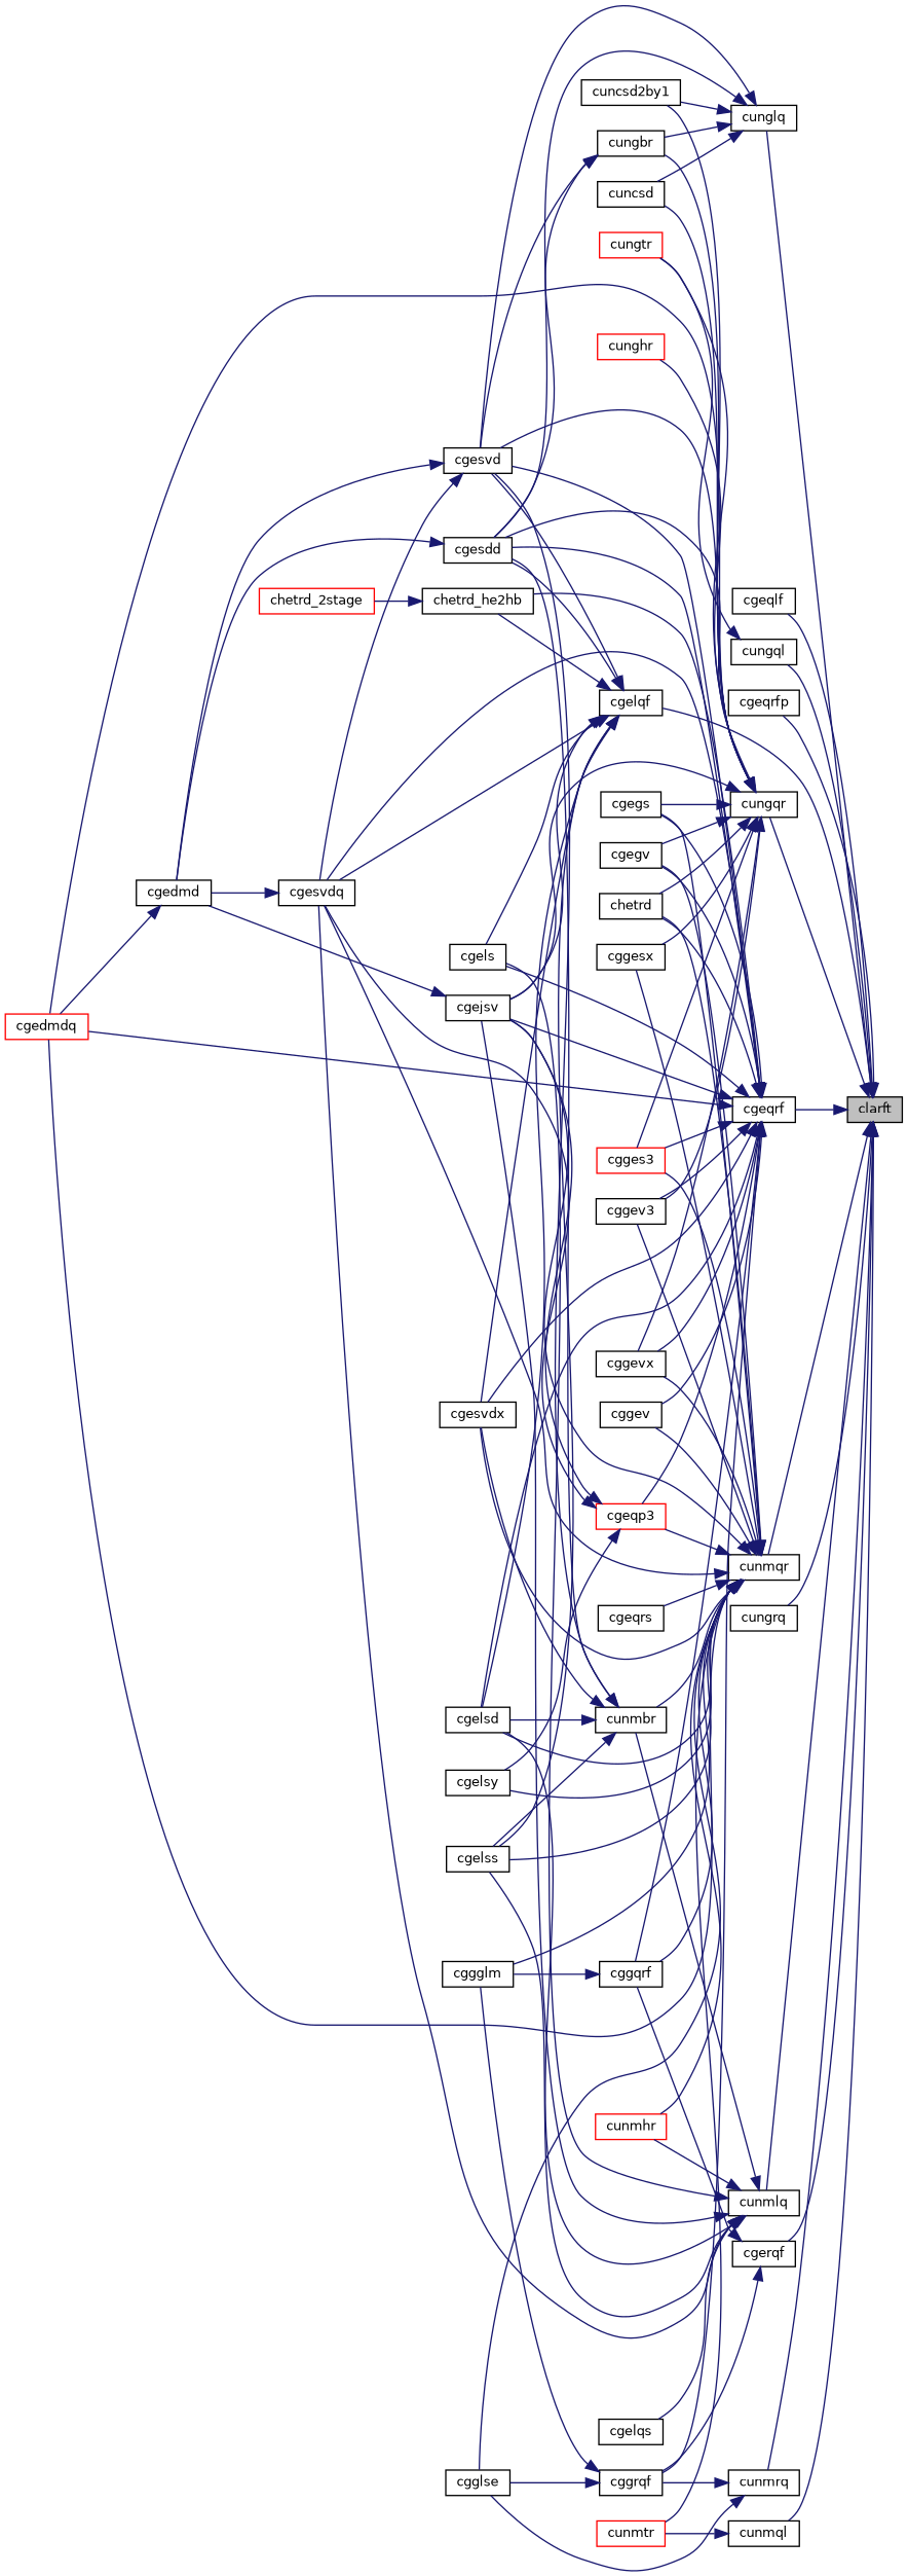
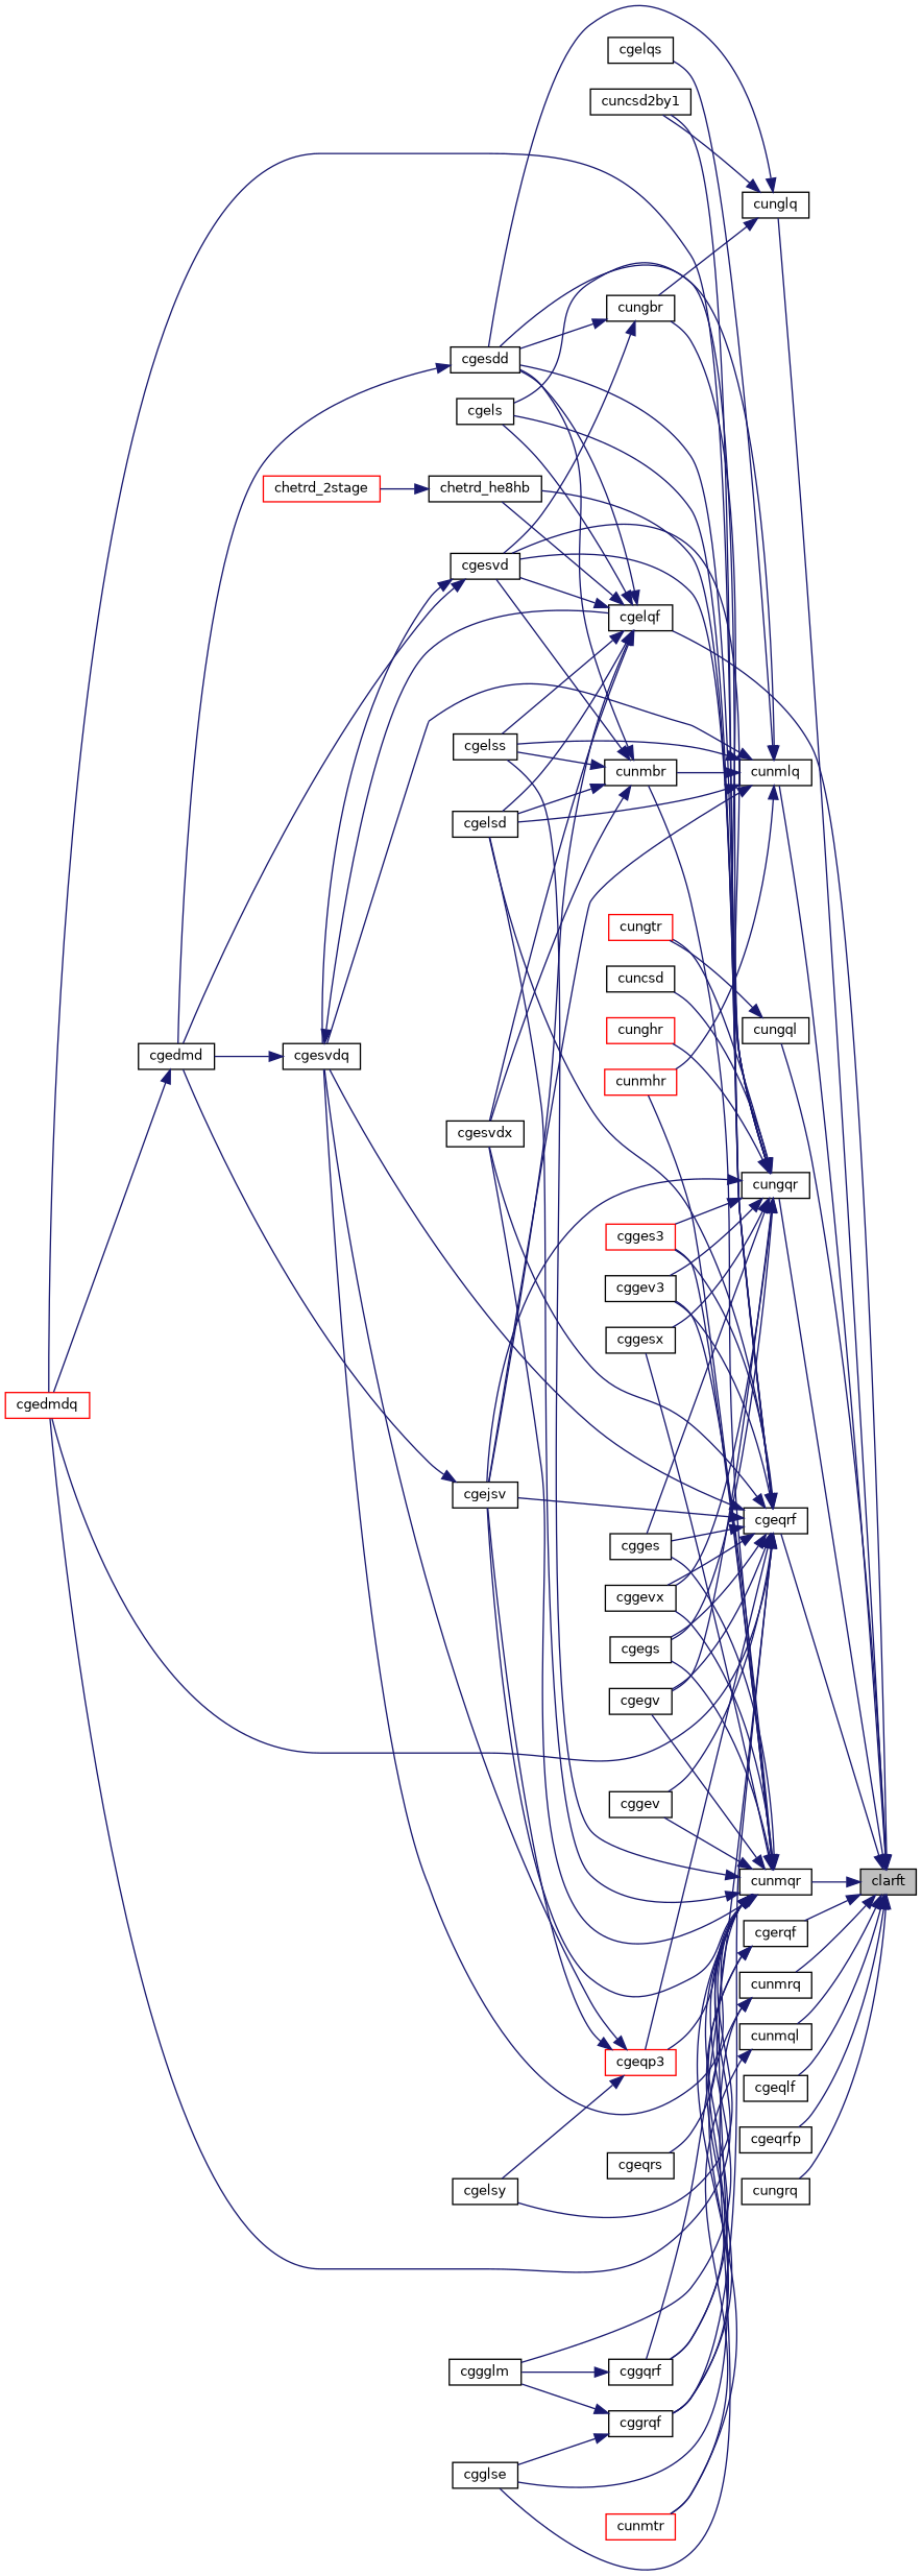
  digraph {
    rankdir=RL
    node [color=black fillcolor=white fontname=Helvetica fontsize=10 shape=record style=filled]
    edge [color=midnightblue dir=back fontname=Helvetica fontsize=10 labelfontname=Helvetica labelfontsize=10 style=solid]
    n1 [fillcolor=grey75 fontcolor=black height=0.2 label=clarft width=0.4]
    n2 [height=0.2 label=cgelqf width=0.4]
    n3 [height=0.2 label=cgeqlf width=0.4]
    n4 [height=0.2 label=cgeqrf width=0.4]
    n5 [height=0.2 label=cgeqrfp width=0.4]
    n6 [height=0.2 label=cgerqf width=0.4]
    n7 [height=0.2 label=cunglq width=0.4]
    n8 [height=0.2 label=cungql width=0.4]
    n9 [height=0.2 label=cungqr width=0.4]
    n10 [height=0.2 label=cungrq width=0.4]
    n11 [height=0.2 label=cunmlq width=0.4]
    n12 [height=0.2 label=cunmql width=0.4]
    n13 [height=0.2 label=cunmqr width=0.4]
    n14 [height=0.2 label=cunmrq width=0.4]
-   n15 [height=0.2 label=chetrd_he2hb width=0.4]
+   n15 [height=0.2 label=chetrd_he8hb width=0.4]
    n16 [height=0.2 label=cgejsv width=0.4]
    n17 [height=0.2 label=cgels width=0.4]
    n18 [height=0.2 label=cgelsd width=0.4]
    n19 [height=0.2 label=cgelss width=0.4]
    n20 [height=0.2 label=cgesdd width=0.4]
    n21 [height=0.2 label=cgesvd width=0.4]
    n22 [height=0.2 label=cgesvdq width=0.4]
    n23 [height=0.2 label=cgesvdx width=0.4]
    n24 [color=red height=0.2 label=chetrd_2stage width=0.4]
    n25 [color=red height=0.2 label=cgedmdq width=0.4]
    n26 [height=0.2 label=cgegs width=0.4]
    n27 [height=0.2 label=cgegv width=0.4]
    n28 [color=red height=0.2 label=cgeqp3 width=0.4]
-   n29 [height=0.2 label=chetrd width=0.4]
+   n29 [height=0.2 label=cgges width=0.4]
    n30 [color=red height=0.2 label=cgges3 width=0.4]
    n31 [height=0.2 label=cggev width=0.4]
    n32 [height=0.2 label=cggev3 width=0.4]
    n33 [height=0.2 label=cggevx width=0.4]
    n34 [height=0.2 label=cggqrf width=0.4]
    n35 [height=0.2 label=cggrqf width=0.4]
    n36 [height=0.2 label=cuncsd width=0.4]
    n37 [height=0.2 label=cuncsd2by1 width=0.4]
    n38 [height=0.2 label=cungbr width=0.4]
    n39 [color=red height=0.2 label=cungtr width=0.4]
    n40 [height=0.2 label=cggesx width=0.4]
    n41 [color=red height=0.2 label=cunghr width=0.4]
    n42 [height=0.2 label=cgelqs width=0.4]
    n43 [height=0.2 label=cunmbr width=0.4]
    n44 [color=red height=0.2 label=cunmhr width=0.4]
    n45 [color=red height=0.2 label=cunmtr width=0.4]
    n46 [height=0.2 label=cgelsy width=0.4]
    n47 [height=0.2 label=cggglm width=0.4]
    n48 [height=0.2 label=cgglse width=0.4]
    n49 [height=0.2 label=cgeqrs width=0.4]
    n50 [height=0.2 label=cgedmd width=0.4]
    n1 -> n2
    n1 -> n3
    n1 -> n4
    n1 -> n5
    n1 -> n6
    n1 -> n7
    n1 -> n8
    n1 -> n9
    n1 -> n10
    n1 -> n11
    n1 -> n12
    n1 -> n13
    n1 -> n14
    n2 -> n15
    n2 -> n16
    n2 -> n17
    n2 -> n18
    n2 -> n19
    n2 -> n20
    n2 -> n21
-   n2 -> n22
+   n22 -> n2
    n2 -> n23
    n4 -> n15
    n4 -> n16
    n4 -> n17
    n4 -> n18
    n4 -> n20
    n4 -> n21
    n4 -> n22
    n4 -> n23
    n4 -> n25
    n4 -> n26
    n4 -> n27
    n4 -> n28
    n4 -> n29
    n4 -> n30
    n4 -> n31
    n4 -> n32
    n4 -> n33
    n4 -> n34
    n4 -> n35
    n6 -> n34
    n6 -> n35
    n7 -> n20
-   n7 -> n21
-   n7 -> n36
    n7 -> n37
    n7 -> n38
    n8 -> n39
    n9 -> n16
    n9 -> n20
    n9 -> n21
    n9 -> n25
    n9 -> n26
    n9 -> n27
    n9 -> n29
    n9 -> n30
    n9 -> n32
    n9 -> n33
    n9 -> n36
    n9 -> n37
    n9 -> n38
    n9 -> n39
    n9 -> n40
    n9 -> n41
    n11 -> n16
    n11 -> n17
    n11 -> n18
    n11 -> n19
    n11 -> n22
    n11 -> n42
    n11 -> n43
    n11 -> n44
    n12 -> n45
    n13 -> n16
    n13 -> n18
    n13 -> n19
    n13 -> n22
    n13 -> n23
    n13 -> n25
    n13 -> n26
    n13 -> n27
    n13 -> n28
    n13 -> n29
    n13 -> n30
    n13 -> n31
    n13 -> n32
    n13 -> n33
    n13 -> n34
    n13 -> n40
    n13 -> n43
    n13 -> n44
    n13 -> n45
    n13 -> n46
    n13 -> n47
    n13 -> n48
    n13 -> n49
    n14 -> n35
    n14 -> n48
    n15 -> n24
    n16 -> n50
    n20 -> n50
    n21 -> n22
    n21 -> n50
    n22 -> n50
    n28 -> n16
    n28 -> n22
    n28 -> n46
    n34 -> n47
    n35 -> n47
    n35 -> n48
    n38 -> n20
    n38 -> n21
    n43 -> n18
    n43 -> n19
    n43 -> n20
    n43 -> n21
    n43 -> n23
    n50 -> n25
  }
